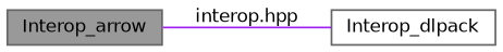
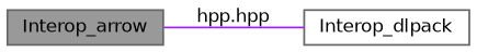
  digraph {
    rankdir=LR
    node [fontname=Helvetica fontsize=10 shape=box style=filled]
    n1 [color=gray40 fillcolor=grey60 fontcolor=black height=0.2 label=Interop_arrow width=0.4]
    n2 [color=grey40 fillcolor=white height=0.2 label=Interop_dlpack width=0.4]
-   n1 -> n2 [color=purple dir=none fontname=Helvetica fontsize=10 label="interop.hpp" labelfontname=Helvetica labelfontsize=10 shape=plaintext style=solid]
+   n1 -> n2 [color=purple dir=none fontname=Helvetica fontsize=10 label="hpp.hpp" labelfontname=Helvetica labelfontsize=10 shape=plaintext style=solid]
  }
